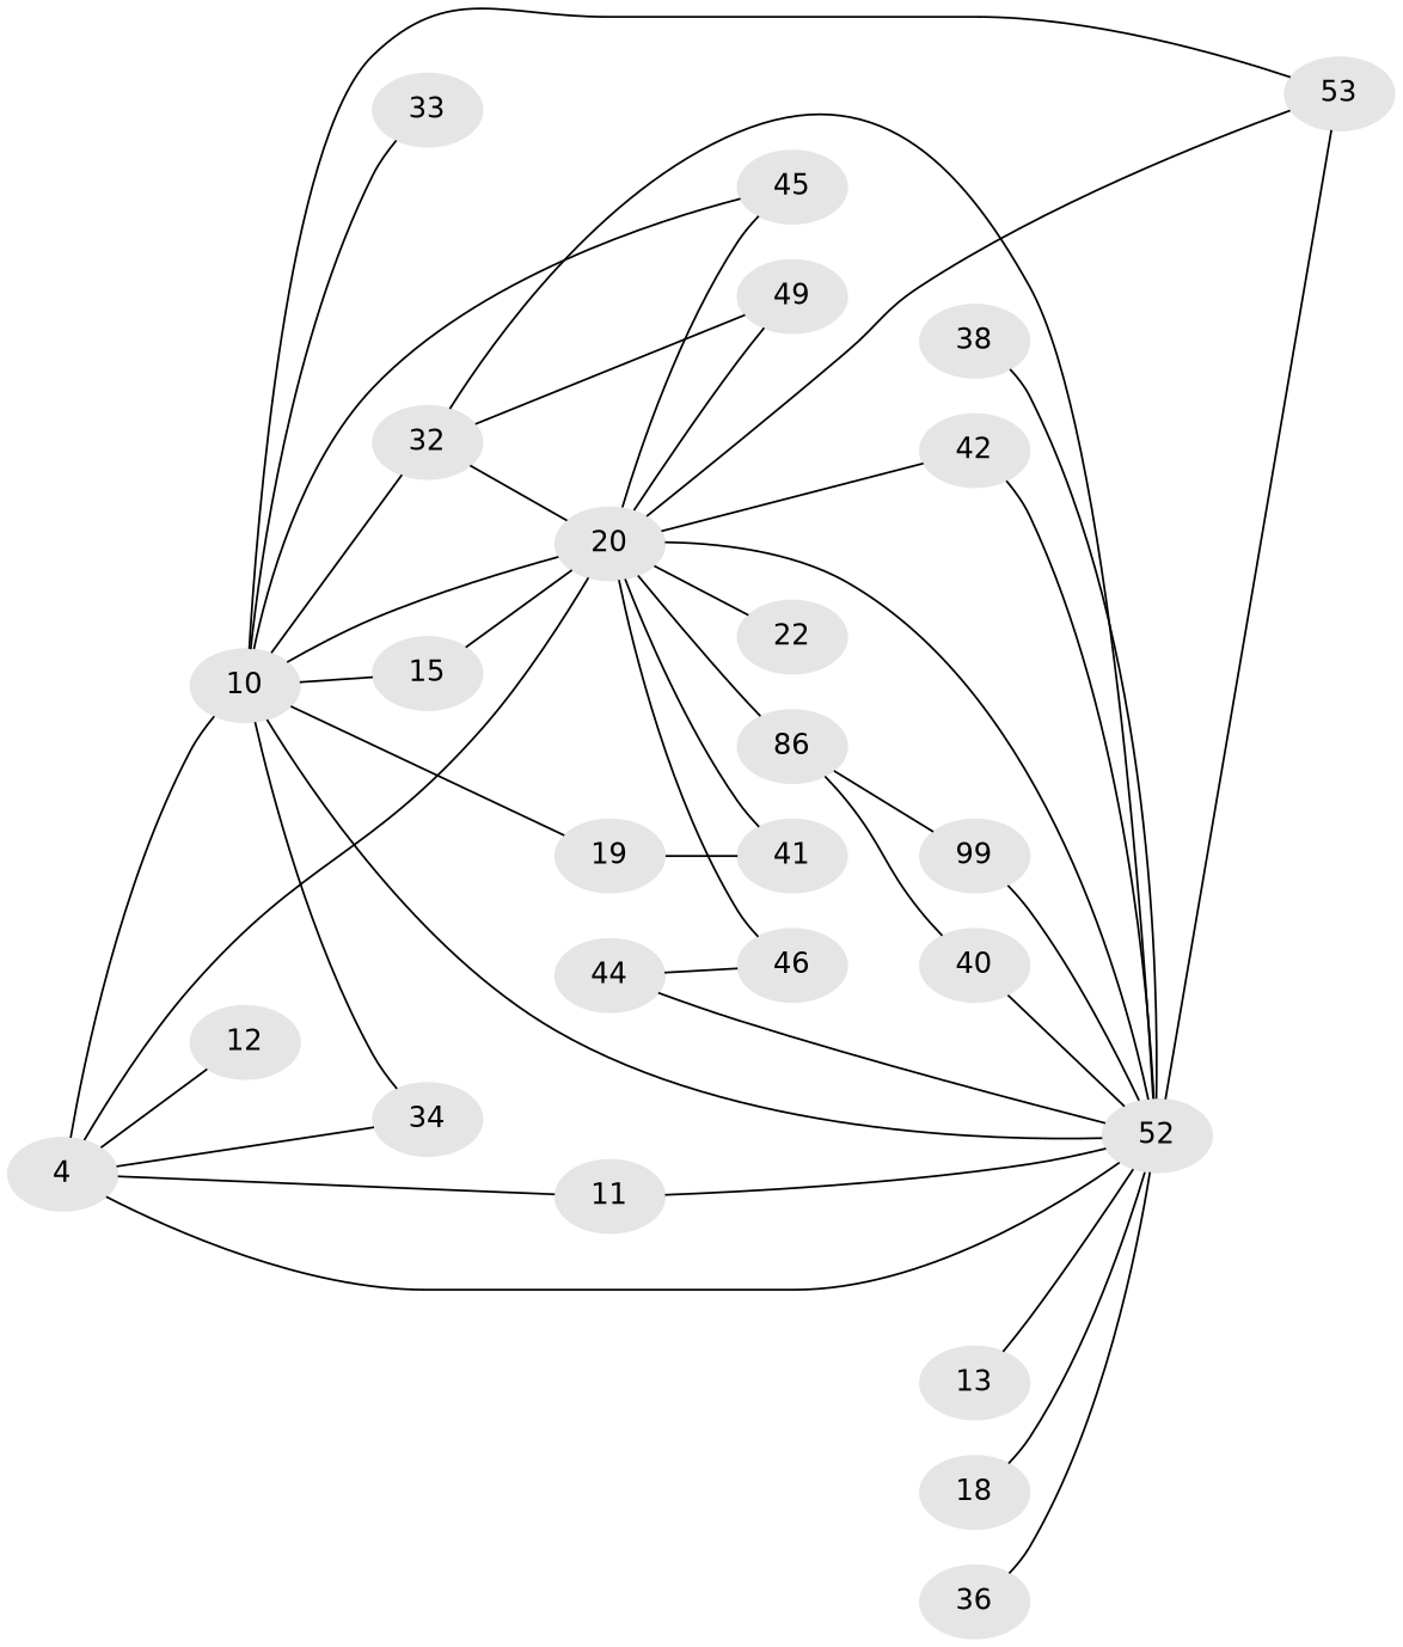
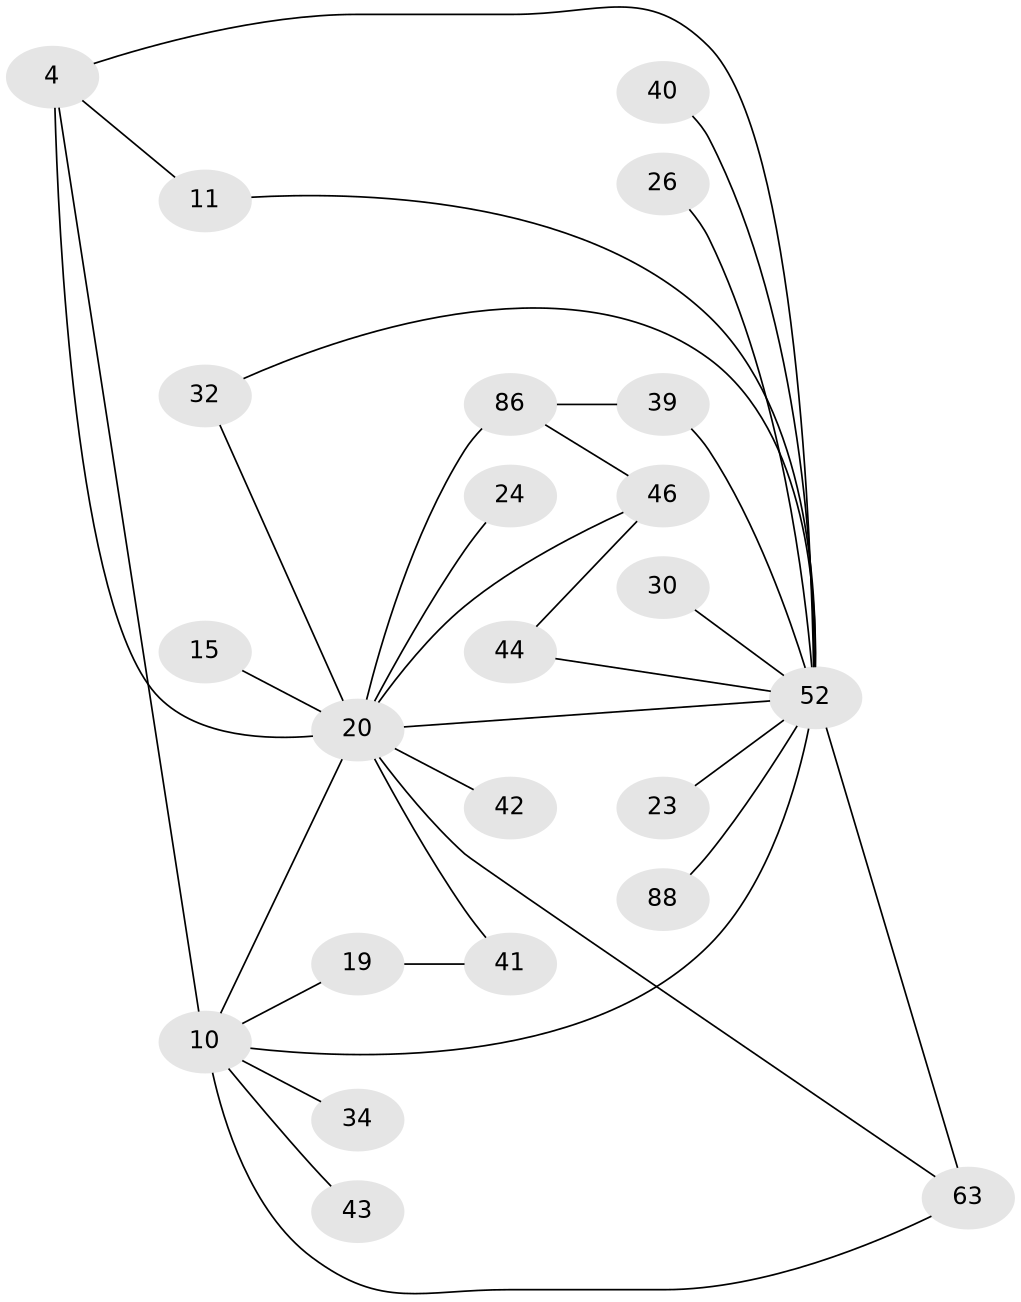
  graph {
    fontname="DejaVu Sans"
    rankdir=LR
    node [color=gray90 fontname="DejaVu Sans" style=filled]
    edge [fontname="DejaVu Sans"]
    4 [super="+3"]
    10 [super="+9"]
    11
-   12
    20 [super="+17+7"]
    34
    52 [super="+47+38+8"]
    15
    19
    32 [super="+28"]
-   43 [label=33]
-   45 [super="+37"]
-   53 [super="+51+50"]
-   24 [label=22]
+   43
+   53 [super="+51+50" label=63]
+   24
    41 [super="+35"]
    n16 [label=86 super="+33"]
    42
    46 [super="+14"]
-   49 [super="+23+48"]
-   13
-   18
-   39 [super="+29" label=99]
+   13 [label=23]
+   18 [label=88]
+   39 [super="+29"]
    40 [super="+27"]
-   26 [label=36]
-   30 [label=38]
+   26
+   30
    44
    4 -- 10 [weight=4]
    4 -- 11
-   4 -- 12
    4 -- 20 [weight=5]
-   4 -- 34
    4 -- 52 [weight=10]
    10 -- 20 [weight=4]
    10 -- 34
    10 -- 52 [weight=8]
-   10 -- 15
    10 -- 19 [weight=2]
-   10 -- 32
    10 -- 43 [weight=2]
-   10 -- 45
    10 -- 53 [weight=3]
    11 -- 52
    20 -- 52 [weight=11]
-   20 -- 45 [weight=2]
    20 -- 53 [weight=2]
    20 -- 24
    20 -- 41 [weight=2]
    20 -- n16
    20 -- 42
    20 -- 46 [weight=3]
-   20 -- 49 [weight=4]
    52 -- 53
    15 -- 20
    19 -- 41 [weight=2]
    32 -- 20
    32 -- 52
-   32 -- 49
    n16 -- 39
-   n16 -- 40
-   42 -- 52
+   n16 -- 46
    13 -- 52 [weight=2]
    18 -- 52 [weight=2]
    39 -- 52 [weight=3]
    40 -- 52 [weight=4]
    26 -- 52 [weight=2]
    30 -- 52 [weight=2]
    44 -- 52
    44 -- 46
  }
